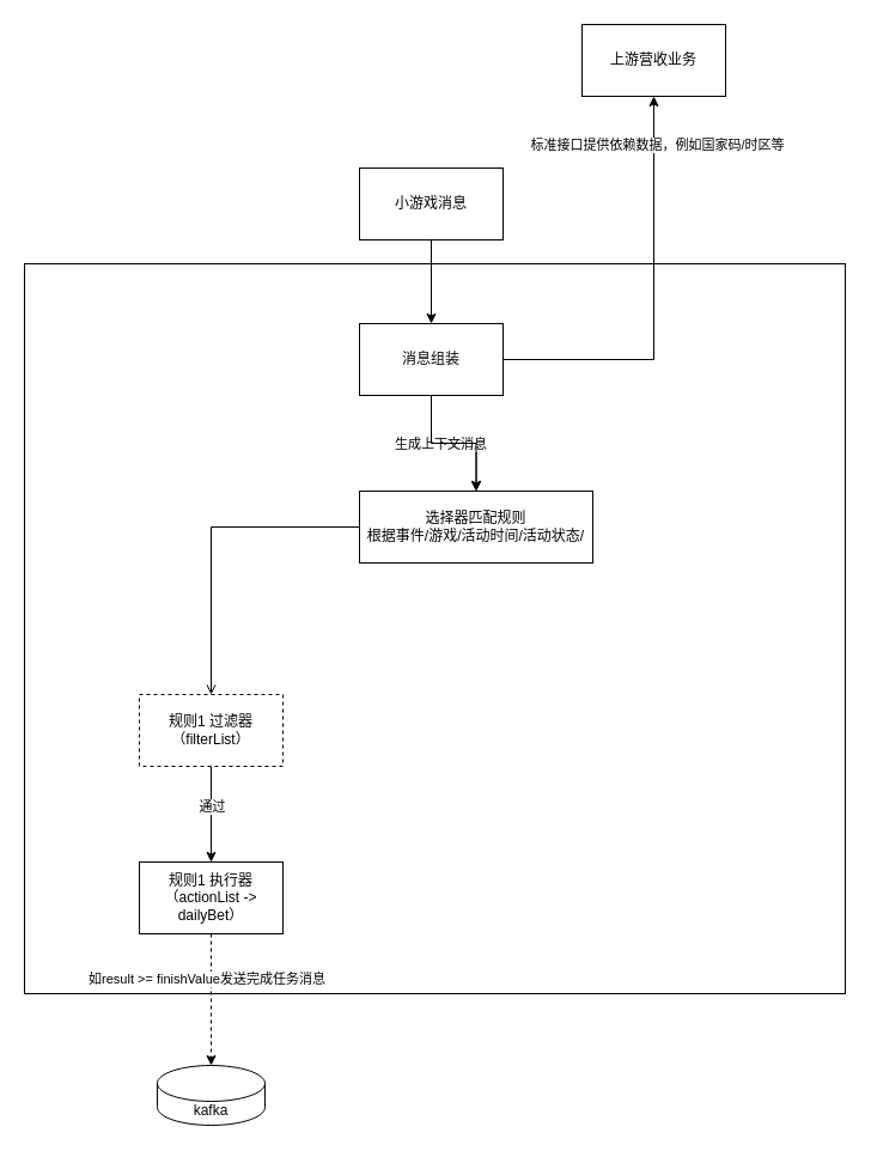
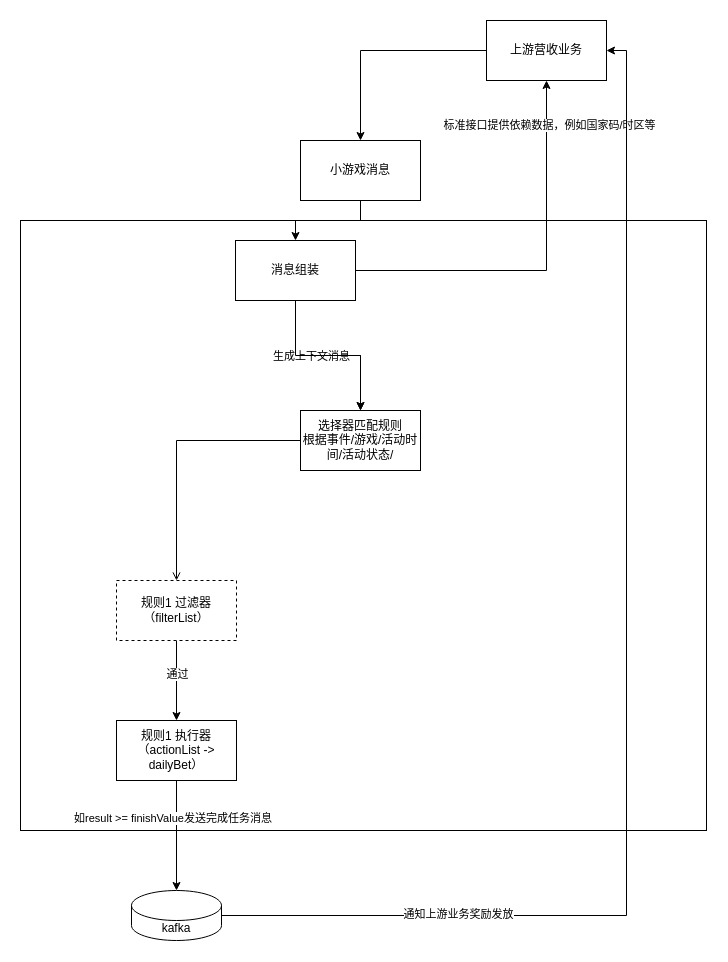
  <mxCell id="0" />
  <mxCell id="1" parent="0" />
  <mxCell id="2" value="" style="whiteSpace=wrap;html=1;rounded=0;" vertex="1" parent="1"><mxGeometry x="20" y="220" width="686" height="610" as="geometry" /></mxCell>
  <mxCell id="3" style="edgeStyle=orthogonalEdgeStyle;rounded=0;orthogonalLoop=1;jettySize=auto;html=1;" edge="1" parent="1" source="4" target="10"><mxGeometry relative="1" as="geometry" /></mxCell>
  <mxCell id="4" value="小游戏消息" style="rounded=0;whiteSpace=wrap;html=1;" vertex="1" parent="1"><mxGeometry x="300" y="140" width="120" height="60" as="geometry" /></mxCell>
  <mxCell id="5" style="edgeStyle=orthogonalEdgeStyle;rounded=0;orthogonalLoop=1;jettySize=auto;html=1;entryX=0.5;entryY=1;entryDx=0;entryDy=0;" edge="1" parent="1" source="10" target="12"><mxGeometry relative="1" as="geometry" /></mxCell>
  <mxCell id="6" value="标准接口提供依赖数据，例如国家码/时区等" style="edgeLabel;html=1;align=center;verticalAlign=middle;resizable=0;points=[];" vertex="1" connectable="0" parent="5"><mxGeometry x="0.771" y="-2" relative="1" as="geometry"><mxPoint as="offset" /></mxGeometry></mxCell>
  <mxCell id="7" value="" style="edgeStyle=orthogonalEdgeStyle;rounded=0;orthogonalLoop=1;jettySize=auto;html=1;" edge="1" parent="1" source="10" target="14"><mxGeometry relative="1" as="geometry" /></mxCell>
  <mxCell id="8" value="生成上下文消息" style="edgeLabel;html=1;align=center;verticalAlign=middle;resizable=0;points=[];" vertex="1" connectable="0" parent="7"><mxGeometry x="-0.2" relative="1" as="geometry"><mxPoint as="offset" /></mxGeometry></mxCell>
  <mxCell id="9" value="" style="edgeStyle=orthogonalEdgeStyle;rounded=0;orthogonalLoop=1;jettySize=auto;html=1;" edge="1" parent="1" source="10" target="14"><mxGeometry relative="1" as="geometry" /></mxCell>
- <mxCell id="10" value="消息组装" style="rounded=0;whiteSpace=wrap;html=1;" vertex="1" parent="1"><mxGeometry x="300" y="270" width="120" height="60" as="geometry" /></mxCell>
+ <mxCell id="10" value="消息组装" style="rounded=0;whiteSpace=wrap;html=1;" vertex="1" parent="1"><mxGeometry x="235" y="240" width="120" height="60" as="geometry" /></mxCell>
+ <mxCell id="11" style="edgeStyle=orthogonalEdgeStyle;rounded=0;orthogonalLoop=1;jettySize=auto;html=1;entryX=0.5;entryY=0;entryDx=0;entryDy=0;" edge="1" parent="1" source="12" target="4"><mxGeometry relative="1" as="geometry" /></mxCell>
  <mxCell id="12" value="上游营收业务" style="rounded=0;whiteSpace=wrap;html=1;" vertex="1" parent="1"><mxGeometry x="486" y="20" width="120" height="60" as="geometry" /></mxCell>
  <mxCell id="13" value="" style="edgeStyle=orthogonalEdgeStyle;rounded=0;orthogonalLoop=1;jettySize=auto;html=1;endArrow=open;" edge="1" parent="1" source="14" target="17"><mxGeometry relative="1" as="geometry" /></mxCell>
- <mxCell id="14" value="选择器匹配规则&lt;br&gt;根据事件/游戏/活动时间/活动状态/" style="rounded=0;whiteSpace=wrap;html=1;" vertex="1" parent="1"><mxGeometry x="300" y="410" width="195" height="60" as="geometry" /></mxCell>
+ <mxCell id="14" value="选择器匹配规则&lt;br&gt;根据事件/游戏/活动时间/活动状态/" style="rounded=0;whiteSpace=wrap;html=1;" vertex="1" parent="1"><mxGeometry x="300" y="410" width="120" height="60" as="geometry" /></mxCell>
  <mxCell id="15" value="" style="edgeStyle=orthogonalEdgeStyle;rounded=0;orthogonalLoop=1;jettySize=auto;html=1;" edge="1" parent="1" source="17" target="20"><mxGeometry relative="1" as="geometry" /></mxCell>
  <mxCell id="16" value="通过" style="edgeLabel;html=1;align=center;verticalAlign=middle;resizable=0;points=[];" vertex="1" connectable="0" parent="15"><mxGeometry x="-0.175" relative="1" as="geometry"><mxPoint as="offset" /></mxGeometry></mxCell>
  <mxCell id="17" value="规则1 过滤器（filterList）" style="rounded=0;whiteSpace=wrap;html=1;dashed=1;" vertex="1" parent="1"><mxGeometry x="116" y="580" width="120" height="60" as="geometry" /></mxCell>
- <mxCell id="18" style="edgeStyle=orthogonalEdgeStyle;rounded=0;orthogonalLoop=1;jettySize=auto;html=1;dashed=1;" edge="1" parent="1" source="20" target="23"><mxGeometry relative="1" as="geometry" /></mxCell>
+ <mxCell id="18" style="edgeStyle=orthogonalEdgeStyle;rounded=0;orthogonalLoop=1;jettySize=auto;html=1;" edge="1" parent="1" source="20" target="23"><mxGeometry relative="1" as="geometry" /></mxCell>
  <mxCell id="19" value="如result &amp;gt;= finishValue发送完成任务消息&amp;nbsp;" style="edgeLabel;html=1;align=center;verticalAlign=middle;resizable=0;points=[];" vertex="1" connectable="0" parent="18"><mxGeometry x="-0.333" y="-3" relative="1" as="geometry"><mxPoint as="offset" /></mxGeometry></mxCell>
  <mxCell id="20" value="规则1 执行器（actionList -&amp;gt; dailyBet）" style="rounded=0;whiteSpace=wrap;html=1;" vertex="1" parent="1"><mxGeometry x="116" y="720" width="120" height="60" as="geometry" /></mxCell>
+ <mxCell id="21" style="edgeStyle=orthogonalEdgeStyle;rounded=0;orthogonalLoop=1;jettySize=auto;html=1;entryX=1;entryY=0.5;entryDx=0;entryDy=0;" edge="1" parent="1" source="23" target="12"><mxGeometry relative="1" as="geometry" /></mxCell>
+ <mxCell id="22" value="通知上游业务奖励发放" style="edgeLabel;html=1;align=center;verticalAlign=middle;resizable=0;points=[];" vertex="1" connectable="0" parent="21"><mxGeometry x="-0.634" y="2" relative="1" as="geometry"><mxPoint as="offset" /></mxGeometry></mxCell>
  <mxCell id="23" value="kafka" style="shape=cylinder3;whiteSpace=wrap;html=1;boundedLbl=1;backgroundOutline=1;size=15;" vertex="1" parent="1"><mxGeometry x="131" y="890" width="90" height="50" as="geometry" /></mxCell>
